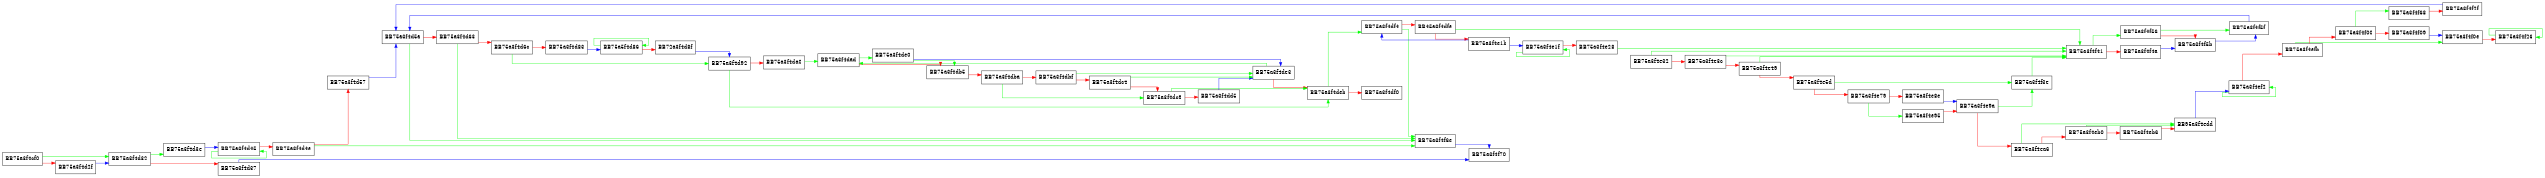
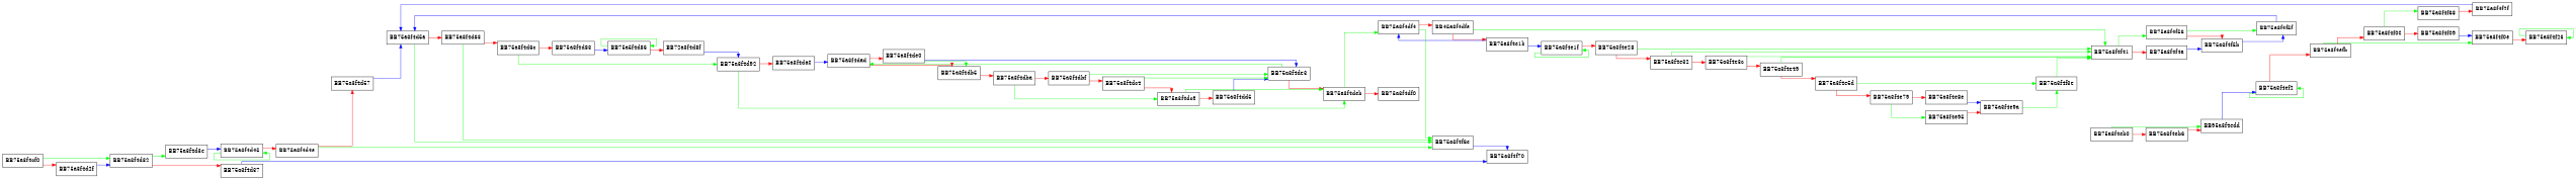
  digraph {
    rankdir=LR
    splines=ortho
    node [shape=box]
    edge [color=red]
    BB75a3f4cf0
    BB75a3f4d32
    BB75a3f4d2f
    BB75a3f4d3e
    BB75a3f4d37
    BB75a3f4d45
    BB75a3f4f70
    BB75a3f4d4e
    BB75a3f4f6e
    BB75a3f4d57
    BB75a3f4d5a
    BB75a3f4d63
    BB75a3f4d6c
    BB75a3f4d92
    BB75a3f4d83
    BB75a3f4deb
    BB75a3f4da0
    n18 [label=BB75a5f4d86]
    BB75a3f4df4
    BB75a3f4df0
    BB75a3f4dad
    n22 [label=BB72a3f4d8f]
    n23 [label=BB45a3f4dfe]
    BB75a3f4de0
    BB75a3f4db5
    BB75a3f4de3
    BB75a3f4dba
    BB75a3f4dc9
    BB75a3f4dbf
    BB75a3f4dd5
    BB75a3f4dc4
    BB75a3f4f41
    BB75a3f4e1b
    BB75a3f4f56
    BB75a3f4f4a
    BB75a3f4e1f
    BB75a3f4f5b
    BB75a3f4f5f
    BB75a3f4e28
    BB75a3f4e32
    BB75a3f4e3c
    BB75a3f4e49
    BB75a3f4e5d
    BB75a3f4f3e
    BB75a3f4e79
    BB75a3f4e95
    BB75a3f4e8e
    BB75a3f4e9a
-   BB75a3f4ea6
    n50 [label=BB95a3f4edd]
    BB75a3f4eb0
    BB75a3f4ef2
    BB75a3f4eb6
    BB75a3f4efb
    BB75a3f4f0e
    BB75a3f4f00
    BB75a3f4f26
    BB75a3f4f68
    BB75a3f4f09
    BB75a3f4f2f
    BB75a3f4cf0 -> BB75a3f4d32 [color=green]
    BB75a3f4cf0 -> BB75a3f4d2f
    BB75a3f4d32 -> BB75a3f4d3e [color=green]
    BB75a3f4d32 -> BB75a3f4d37
    BB75a3f4d2f -> BB75a3f4d32 [color=blue]
    BB75a3f4d3e -> BB75a3f4d45 [color=blue]
    BB75a3f4d37 -> BB75a3f4f70 [color=blue]
    BB75a3f4d45 -> BB75a3f4d45 [color=green]
    BB75a3f4d45 -> BB75a3f4d4e
    BB75a3f4d4e -> BB75a3f4f6e [color=green]
    BB75a3f4d4e -> BB75a3f4d57
    BB75a3f4f6e -> BB75a3f4f70 [color=blue]
    BB75a3f4d57 -> BB75a3f4d5a [color=blue]
    BB75a3f4d5a -> BB75a3f4f6e [color=green]
    BB75a3f4d5a -> BB75a3f4d63
    BB75a3f4d63 -> BB75a3f4f6e [color=green]
    BB75a3f4d63 -> BB75a3f4d6c
    BB75a3f4d6c -> BB75a3f4d92 [color=green]
    BB75a3f4d6c -> BB75a3f4d83
    BB75a3f4d92 -> BB75a3f4deb [color=green]
    BB75a3f4d92 -> BB75a3f4da0
    BB75a3f4d83 -> n18 [color=blue]
    BB75a3f4deb -> BB75a3f4df4 [color=green]
    BB75a3f4deb -> BB75a3f4df0
-   BB75a3f4da0 -> BB75a3f4dad [color=green]
+   BB75a3f4da0 -> BB75a3f4dad [color=blue]
    n18 -> n18 [color=green]
    n18 -> n22
    BB75a3f4df4 -> BB75a3f4f6e [color=green]
    BB75a3f4df4 -> n23
-   BB75a3f4dad -> BB75a3f4de0 [color=green]
+   BB75a3f4dad -> BB75a3f4de0
    BB75a3f4dad -> BB75a3f4db5
    n22 -> BB75a3f4d92 [color=blue]
    n23 -> BB75a3f4f41 [color=green]
    n23 -> BB75a3f4e1b
    BB75a3f4de0 -> BB75a3f4db5 [color=green]
    BB75a3f4de0 -> BB75a3f4de3 [color=blue]
    BB75a3f4db5 -> BB75a3f4dba
    BB75a3f4de3 -> BB75a3f4deb
    BB75a3f4de3 -> BB75a3f4dad [color=green]
    BB75a3f4dba -> BB75a3f4dc9 [color=green]
    BB75a3f4dba -> BB75a3f4dbf
    BB75a3f4dc9 -> BB75a3f4deb [color=green]
    BB75a3f4dc9 -> BB75a3f4dd5
    BB75a3f4dbf -> BB75a3f4de3 [color=green]
    BB75a3f4dbf -> BB75a3f4dc4
    BB75a3f4dd5 -> BB75a3f4de3 [color=blue]
    BB75a3f4dc4 -> BB75a3f4de3 [color=green]
    BB75a3f4dc4 -> BB75a3f4dc9
    BB75a3f4f41 -> BB75a3f4f56 [color=green]
    BB75a3f4f41 -> BB75a3f4f4a
    BB75a3f4e1b -> BB75a3f4df4 [color=blue]
    BB75a3f4e1b -> BB75a3f4e1f [color=blue]
    BB75a3f4f56 -> BB75a3f4f5b
    BB75a3f4f56 -> BB75a3f4f5f [color=green]
    BB75a3f4f4a -> BB75a3f4f5b [color=blue]
    BB75a3f4e1f -> BB75a3f4e1f [color=green]
    BB75a3f4e1f -> BB75a3f4e28
    BB75a3f4f5b -> BB75a3f4f5f [color=blue]
    BB75a3f4f5f -> BB75a3f4d5a [color=blue]
    BB75a3f4e28 -> BB75a3f4f41 [color=green]
+   BB75a3f4e28 -> BB75a3f4e32
    BB75a3f4e32 -> BB75a3f4f41 [color=green]
    BB75a3f4e32 -> BB75a3f4e3c
    BB75a3f4e3c -> BB75a3f4f41 [color=green]
    BB75a3f4e3c -> BB75a3f4e49
    BB75a3f4e49 -> BB75a3f4f41 [color=green]
    BB75a3f4e49 -> BB75a3f4e5d
    BB75a3f4e5d -> BB75a3f4f3e [color=green]
    BB75a3f4e5d -> BB75a3f4e79
    BB75a3f4f3e -> BB75a3f4f41 [color=green]
    BB75a3f4e79 -> BB75a3f4e95 [color=green]
    BB75a3f4e79 -> BB75a3f4e8e
    BB75a3f4e95 -> BB75a3f4e9a
    BB75a3f4e8e -> BB75a3f4e9a [color=blue]
    BB75a3f4e9a -> BB75a3f4f3e [color=green]
-   BB75a3f4e9a -> BB75a3f4ea6
-   BB75a3f4ea6 -> n50 [color=green]
-   BB75a3f4ea6 -> BB75a3f4eb0
    n50 -> BB75a3f4ef2 [color=blue]
    BB75a3f4eb0 -> n50 [color=green]
    BB75a3f4eb0 -> BB75a3f4eb6
    BB75a3f4ef2 -> BB75a3f4ef2 [color=green]
    BB75a3f4ef2 -> BB75a3f4efb
    BB75a3f4eb6 -> n50
    BB75a3f4efb -> BB75a3f4f0e [color=green]
    BB75a3f4efb -> BB75a3f4f00
    BB75a3f4f0e -> BB75a3f4f26
    BB75a3f4f00 -> BB75a3f4f68 [color=green]
    BB75a3f4f00 -> BB75a3f4f09
    BB75a3f4f26 -> BB75a3f4f26 [color=green]
    BB75a3f4f68 -> BB75a3f4f2f
    BB75a3f4f09 -> BB75a3f4f0e [color=blue]
    BB75a3f4f2f -> BB75a3f4d5a [color=blue]
  }
